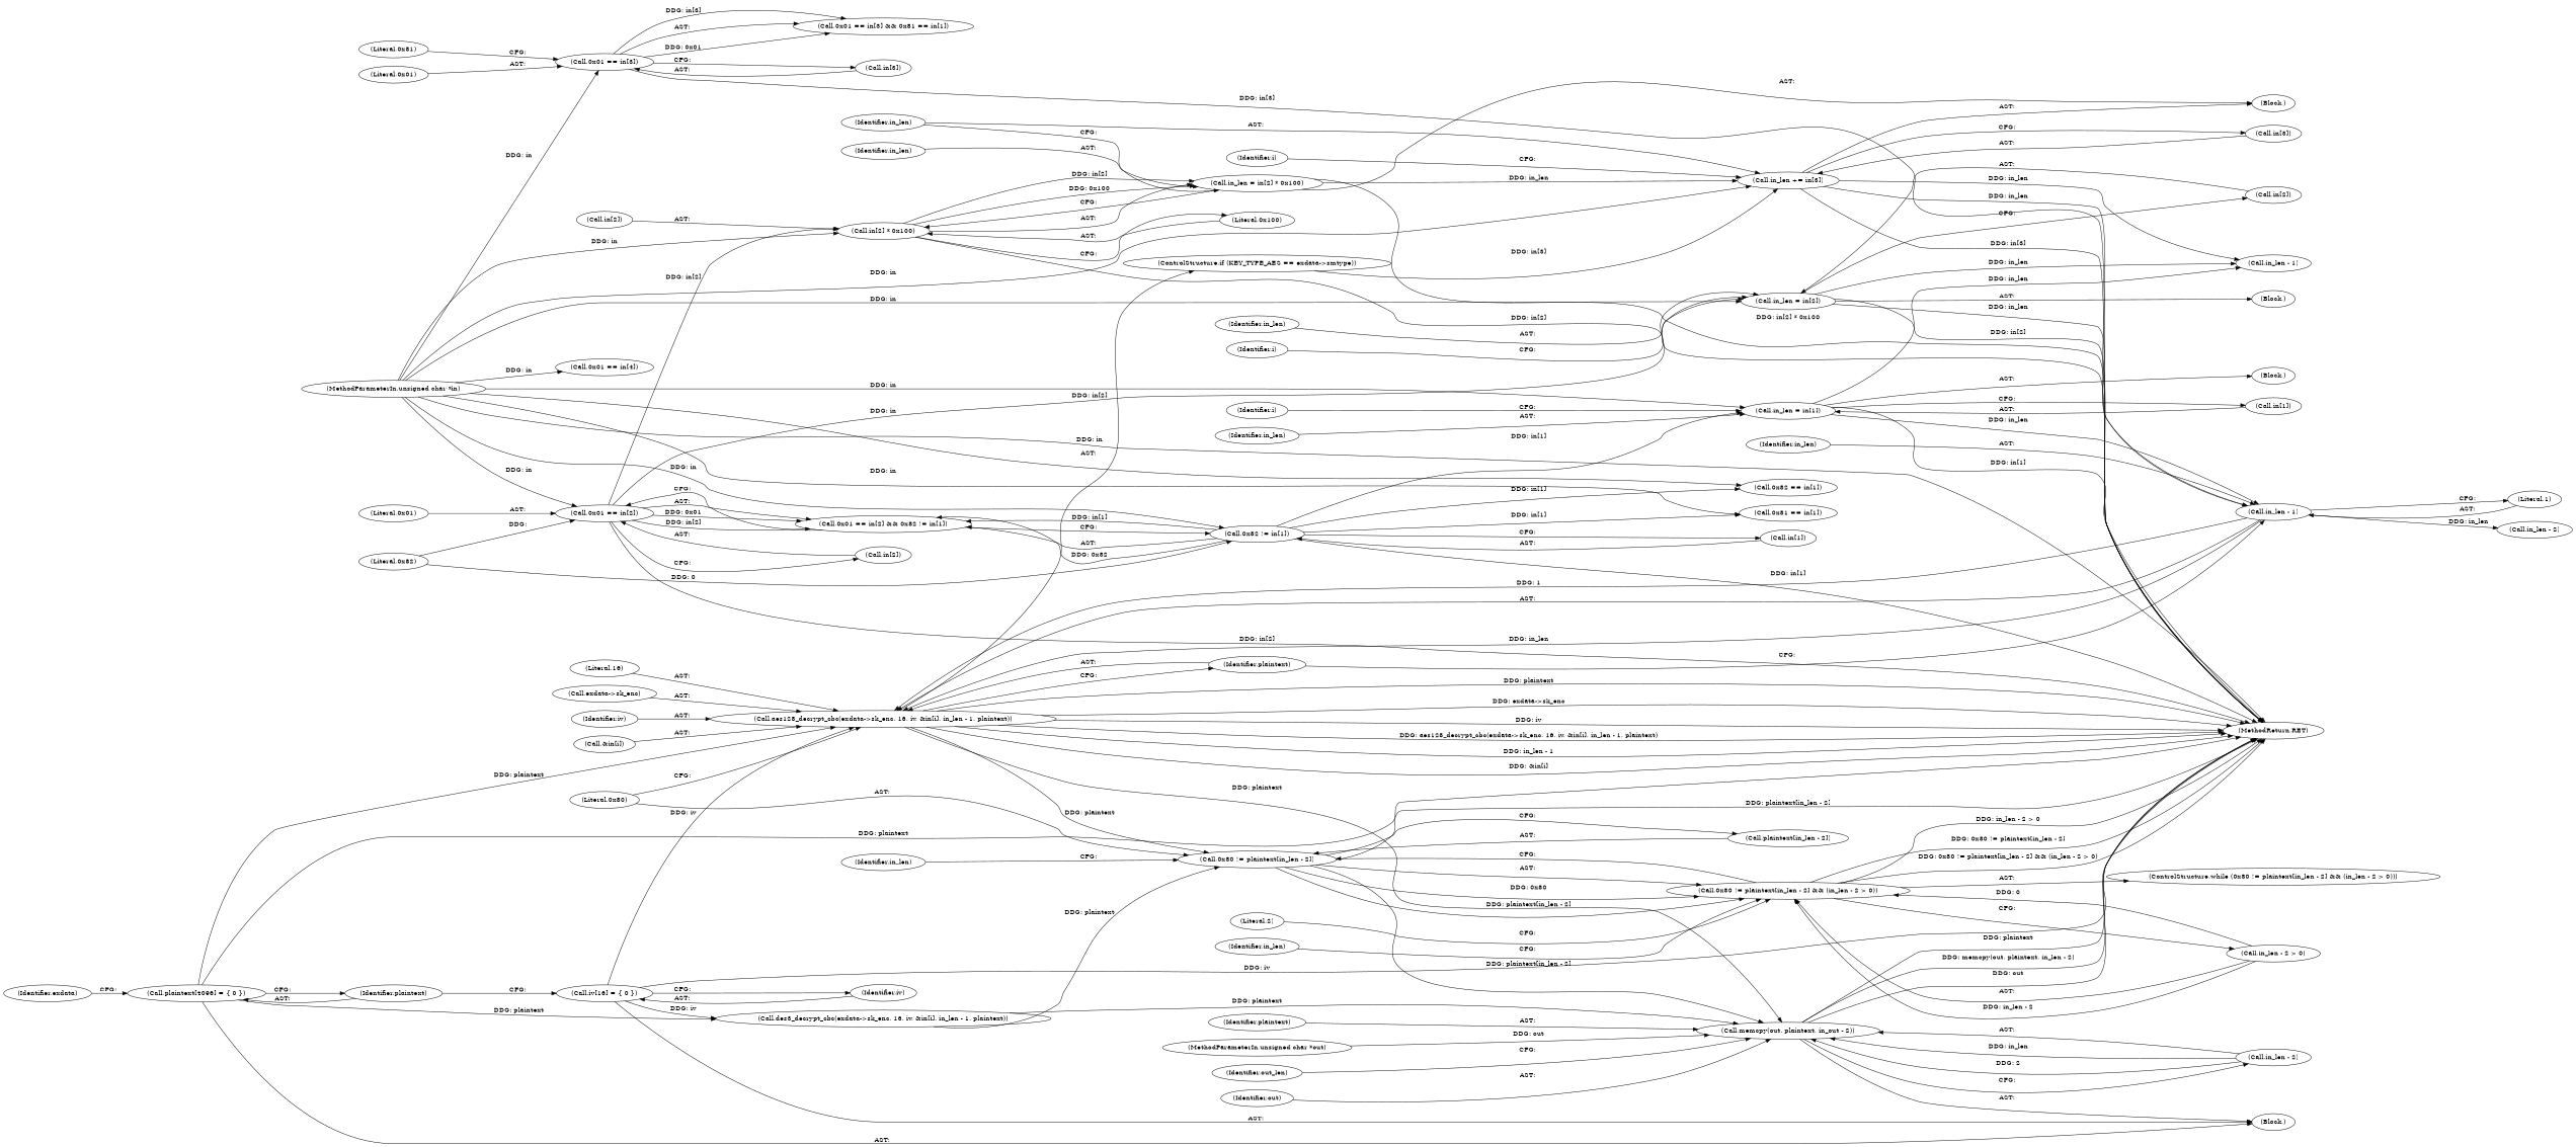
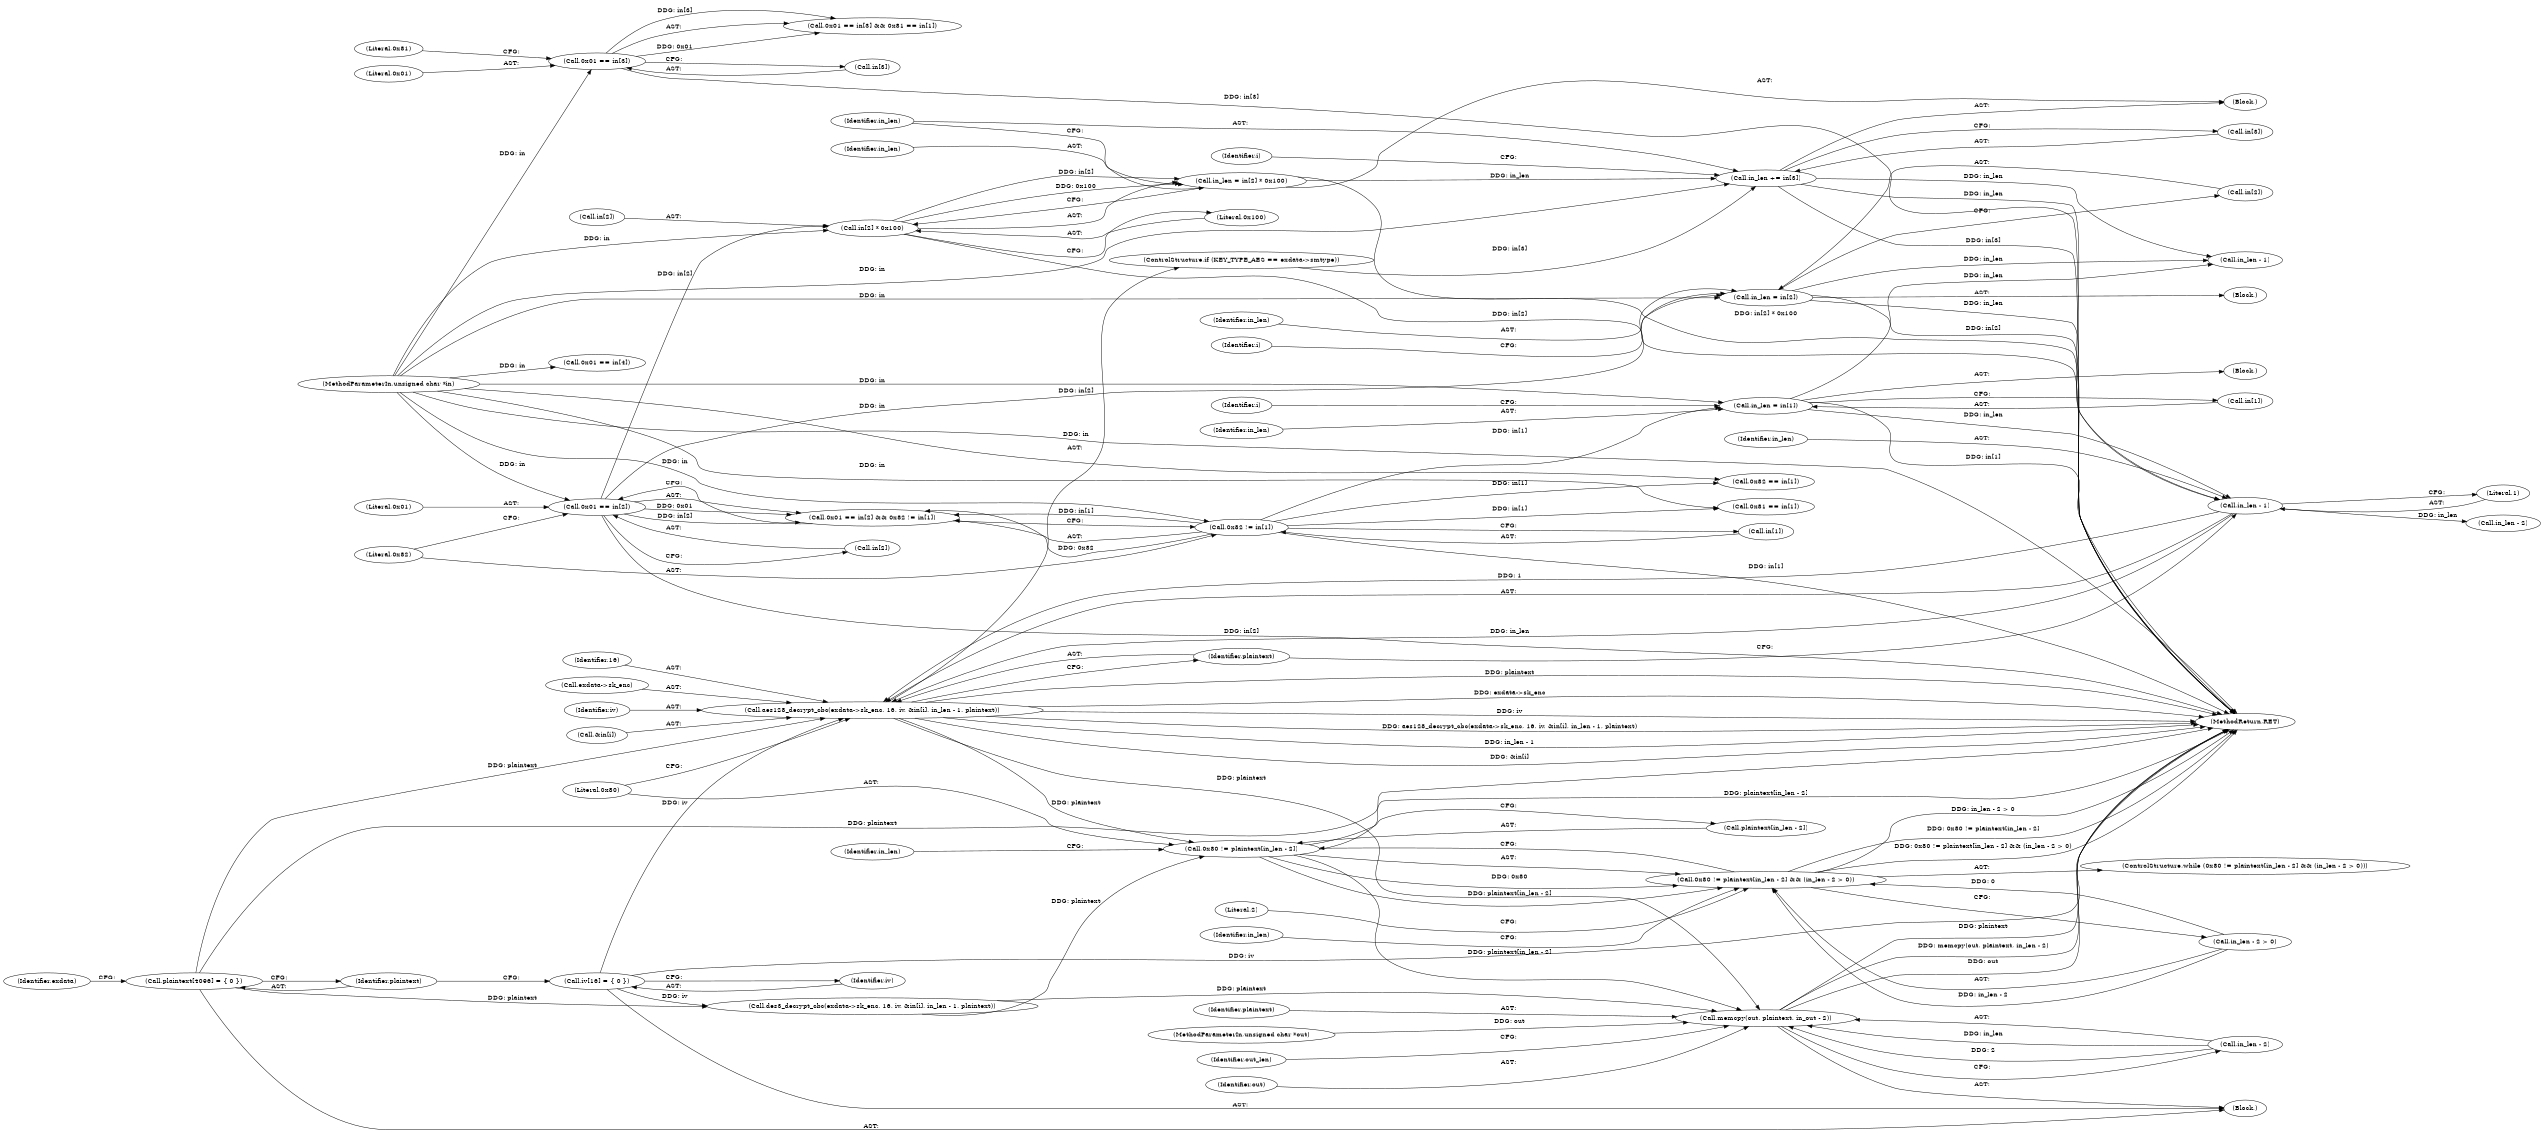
  digraph {
    rankdir=LR
    n1 [label="(Call,aes128_decrypt_cbc(exdata->sk_enc, 16, iv, &in[i], in_len - 1, plaintext))"]
    n2 [label="(Call,0x80 != plaintext[in_len - 2])"]
    n3 [label="(Call,memcpy(out, plaintext, in_out - 2))"]
    n4 [label="(Identifier,plaintext)"]
    n5 [label="(ControlStructure,if (KEY_TYPE_AES == exdata->smtype))"]
    n6 [label="(MethodReturn,RET)"]
    n7 [label="(Call,0x80 != plaintext[in_len - 2] && (in_len - 2 > 0))"]
    n8 [label="(Call,plaintext[in_len - 2])"]
    n9 [label="(Block,)"]
    n10 [label="(Call,in_len - 2)"]
    n11 [label="(Call,in_len - 1)"]
    n12 [label="(Call,in_len += in[3])"]
    n13 [label="(Call,iv[16] = { 0 })"]
    n14 [label="(Identifier,iv)"]
    n15 [label="(Call,des3_decrypt_cbc(exdata->sk_enc, 16, iv, &in[i], in_len - 1, plaintext))"]
    n16 [label="(Literal,1)"]
    n17 [label="(Call,in_len - 2)"]
    n18 [label="(Block,)"]
    n19 [label="(Call,in_len - 1)"]
    n20 [label="(Call,in[3])"]
    n21 [label="(Call,0x01 == in[3])"]
    n22 [label="(Call,in[3])"]
    n23 [label="(Call,0x01 == in[3] && 0x81 == in[1])"]
    n24 [label="(MethodParameterIn,unsigned char *in)"]
    n25 [label="(Call,in[2] * 0x100)"]
    n26 [label="(Call,0x01 == in[2])"]
    n27 [label="(Call,in_len = in[1])"]
    n28 [label="(Call,0x82 != in[1])"]
    n29 [label="(Call,in_len = in[2])"]
    n30 [label="(Call,0x81 == in[1])"]
    n31 [label="(Call,0x01 == in[4])"]
    n32 [label="(Call,0x82 == in[1])"]
    n33 [label="(Call,in_len = in[2] * 0x100)"]
    n34 [label="(Literal,0x100)"]
    n35 [label="(Call,0x01 == in[2] && 0x82 != in[1])"]
    n36 [label="(Call,in[2])"]
    n37 [label="(Block,)"]
    n38 [label="(Call,in[1])"]
    n39 [label="(Call,in[1])"]
    n40 [label="(Block,)"]
    n41 [label="(Call,in[2])"]
    n42 [label="(Call,plaintext[4096] = { 0 })"]
    n43 [label="(Identifier,plaintext)"]
    n44 [label="(Call,in_len - 2 > 0)"]
    n45 [label="(ControlStructure,while (0x80 != plaintext[in_len - 2] && (in_len - 2 > 0)))"]
    n46 [label="(Identifier,in_len)"]
    n47 [label="(Call,in[2])"]
    n48 [label="(Identifier,in_len)"]
    n49 [label="(Identifier,out)"]
    n50 [label="(Literal,0x82)"]
    n51 [label="(Literal,0x81)"]
    n52 [label="(Identifier,exdata)"]
    n53 [label="(Identifier,i)"]
    n54 [label="(Identifier,plaintext)"]
    n55 [label="(Literal,0x80)"]
    n56 [label="(Call,&in[i])"]
    n57 [label="(MethodParameterIn,unsigned char *out)"]
-   n58 [label="(Literal,16)"]
+   n58 [label="(Identifier,16)"]
    n59 [label="(Identifier,in_len)"]
    n60 [label="(Call,exdata->sk_enc)"]
    n61 [label="(Identifier,i)"]
    n62 [label="(Identifier,in_len)"]
    n63 [label="(Identifier,iv)"]
    n64 [label="(Identifier,in_len)"]
    n65 [label="(Identifier,in_len)"]
    n66 [label="(Identifier,out_len)"]
    n67 [label="(Literal,0x01)"]
    n68 [label="(Identifier,in_len)"]
    n69 [label="(Identifier,i)"]
    n70 [label="(Literal,0x01)"]
    n71 [label="(Literal,2)"]
    n1 -> n2 [label="DDG: plaintext"]
    n1 -> n3 [label="DDG: plaintext"]
    n1 -> n4 [label="CFG: "]
    n1 -> n5 [label="AST: "]
    n1 -> n6 [label="DDG: aes128_decrypt_cbc(exdata->sk_enc, 16, iv, &in[i], in_len - 1, plaintext)"]
    n1 -> n6 [label="DDG: in_len - 1"]
    n1 -> n6 [label="DDG: &in[i]"]
    n1 -> n6 [label="DDG: plaintext"]
    n1 -> n6 [label="DDG: exdata->sk_enc"]
    n1 -> n6 [label="DDG: iv"]
    n2 -> n3 [label="DDG: plaintext[in_len - 2]"]
    n2 -> n6 [label="DDG: plaintext[in_len - 2]"]
    n2 -> n7 [label="AST: "]
    n2 -> n7 [label="DDG: 0x80"]
    n2 -> n7 [label="DDG: plaintext[in_len - 2]"]
    n2 -> n8 [label="CFG: "]
    n3 -> n6 [label="DDG: out"]
    n3 -> n6 [label="DDG: plaintext"]
    n3 -> n6 [label="DDG: memcpy(out, plaintext, in_len - 2)"]
    n3 -> n9 [label="AST: "]
    n3 -> n10 [label="CFG: "]
    n4 -> n1 [label="AST: "]
    n4 -> n11 [label="CFG: "]
    n5 -> n12 [label="DDG: in[3]"]
    n7 -> n2 [label="CFG: "]
    n7 -> n6 [label="DDG: in_len - 2 > 0"]
    n7 -> n6 [label="DDG: 0x80 != plaintext[in_len - 2]"]
    n7 -> n6 [label="DDG: 0x80 != plaintext[in_len - 2] && (in_len - 2 > 0)"]
    n7 -> n44 [label="CFG: "]
    n7 -> n45 [label="AST: "]
    n8 -> n2 [label="AST: "]
    n10 -> n3 [label="AST: "]
    n10 -> n3 [label="DDG: in_len"]
    n10 -> n3 [label="DDG: 2"]
    n11 -> n1 [label="AST: "]
    n11 -> n1 [label="DDG: in_len"]
    n11 -> n1 [label="DDG: 1"]
    n11 -> n16 [label="CFG: "]
    n11 -> n17 [label="DDG: in_len"]
    n12 -> n6 [label="DDG: in[3]"]
    n12 -> n11 [label="DDG: in_len"]
    n12 -> n18 [label="AST: "]
    n12 -> n19 [label="DDG: in_len"]
    n12 -> n20 [label="CFG: "]
    n13 -> n1 [label="DDG: iv"]
    n13 -> n6 [label="DDG: iv"]
    n13 -> n9 [label="AST: "]
    n13 -> n14 [label="CFG: "]
    n13 -> n15 [label="DDG: iv"]
    n14 -> n13 [label="AST: "]
    n15 -> n2 [label="DDG: plaintext"]
    n15 -> n3 [label="DDG: plaintext"]
    n16 -> n11 [label="AST: "]
    n20 -> n12 [label="AST: "]
    n21 -> n6 [label="DDG: in[3]"]
    n21 -> n22 [label="CFG: "]
    n21 -> n23 [label="AST: "]
    n21 -> n23 [label="DDG: 0x01"]
    n21 -> n23 [label="DDG: in[3]"]
    n22 -> n21 [label="AST: "]
    n24 -> n6 [label="DDG: in"]
    n24 -> n12 [label="DDG: in"]
    n24 -> n21 [label="DDG: in"]
    n24 -> n25 [label="DDG: in"]
    n24 -> n26 [label="DDG: in"]
    n24 -> n27 [label="DDG: in"]
    n24 -> n28 [label="DDG: in"]
    n24 -> n29 [label="DDG: in"]
    n24 -> n30 [label="DDG: in"]
    n24 -> n31 [label="DDG: in"]
    n24 -> n32 [label="DDG: in"]
    n25 -> n6 [label="DDG: in[2]"]
    n25 -> n33 [label="AST: "]
    n25 -> n33 [label="DDG: in[2]"]
    n25 -> n33 [label="DDG: 0x100"]
    n25 -> n34 [label="CFG: "]
    n26 -> n6 [label="DDG: in[2]"]
    n26 -> n25 [label="DDG: in[2]"]
    n26 -> n29 [label="DDG: in[2]"]
    n26 -> n35 [label="AST: "]
    n26 -> n35 [label="DDG: 0x01"]
    n26 -> n35 [label="DDG: in[2]"]
    n26 -> n36 [label="CFG: "]
    n27 -> n6 [label="DDG: in[1]"]
    n27 -> n11 [label="DDG: in_len"]
    n27 -> n19 [label="DDG: in_len"]
    n27 -> n37 [label="AST: "]
    n27 -> n38 [label="CFG: "]
    n28 -> n6 [label="DDG: in[1]"]
    n28 -> n27 [label="DDG: in[1]"]
    n28 -> n30 [label="DDG: in[1]"]
    n28 -> n32 [label="DDG: in[1]"]
    n28 -> n35 [label="AST: "]
    n28 -> n35 [label="DDG: 0x82"]
    n28 -> n35 [label="DDG: in[1]"]
    n28 -> n39 [label="CFG: "]
    n29 -> n6 [label="DDG: in[2]"]
    n29 -> n11 [label="DDG: in_len"]
    n29 -> n19 [label="DDG: in_len"]
    n29 -> n40 [label="AST: "]
    n29 -> n41 [label="CFG: "]
    n33 -> n6 [label="DDG: in[2] * 0x100"]
    n33 -> n12 [label="DDG: in_len"]
    n33 -> n18 [label="AST: "]
    n33 -> n25 [label="CFG: "]
    n34 -> n25 [label="AST: "]
    n35 -> n26 [label="CFG: "]
    n35 -> n28 [label="CFG: "]
    n36 -> n26 [label="AST: "]
    n38 -> n27 [label="AST: "]
    n39 -> n28 [label="AST: "]
    n41 -> n29 [label="AST: "]
    n42 -> n1 [label="DDG: plaintext"]
    n42 -> n6 [label="DDG: plaintext"]
    n42 -> n9 [label="AST: "]
    n42 -> n15 [label="DDG: plaintext"]
    n42 -> n43 [label="CFG: "]
    n43 -> n13 [label="CFG: "]
    n43 -> n42 [label="AST: "]
    n44 -> n7 [label="AST: "]
    n44 -> n7 [label="DDG: in_len - 2"]
    n44 -> n7 [label="DDG: 0"]
    n46 -> n12 [label="AST: "]
    n46 -> n33 [label="CFG: "]
    n47 -> n25 [label="AST: "]
    n48 -> n2 [label="CFG: "]
    n49 -> n3 [label="AST: "]
-   n50 -> n26 [label="DDG: "]
-   n50 -> n28 [label="DDG: 0"]
+   n50 -> n26 [label="CFG: "]
+   n50 -> n28 [label="AST: "]
    n51 -> n21 [label="CFG: "]
    n52 -> n42 [label="CFG: "]
    n53 -> n12 [label="CFG: "]
    n54 -> n3 [label="AST: "]
    n55 -> n1 [label="CFG: "]
    n55 -> n2 [label="AST: "]
    n56 -> n1 [label="AST: "]
    n57 -> n3 [label="DDG: out"]
    n58 -> n1 [label="AST: "]
    n59 -> n27 [label="AST: "]
    n60 -> n1 [label="AST: "]
    n61 -> n27 [label="CFG: "]
    n62 -> n11 [label="AST: "]
    n63 -> n1 [label="AST: "]
    n64 -> n29 [label="AST: "]
    n65 -> n7 [label="CFG: "]
    n66 -> n3 [label="CFG: "]
    n67 -> n26 [label="AST: "]
    n68 -> n33 [label="AST: "]
    n69 -> n29 [label="CFG: "]
    n70 -> n21 [label="AST: "]
    n71 -> n7 [label="CFG: "]
  }
